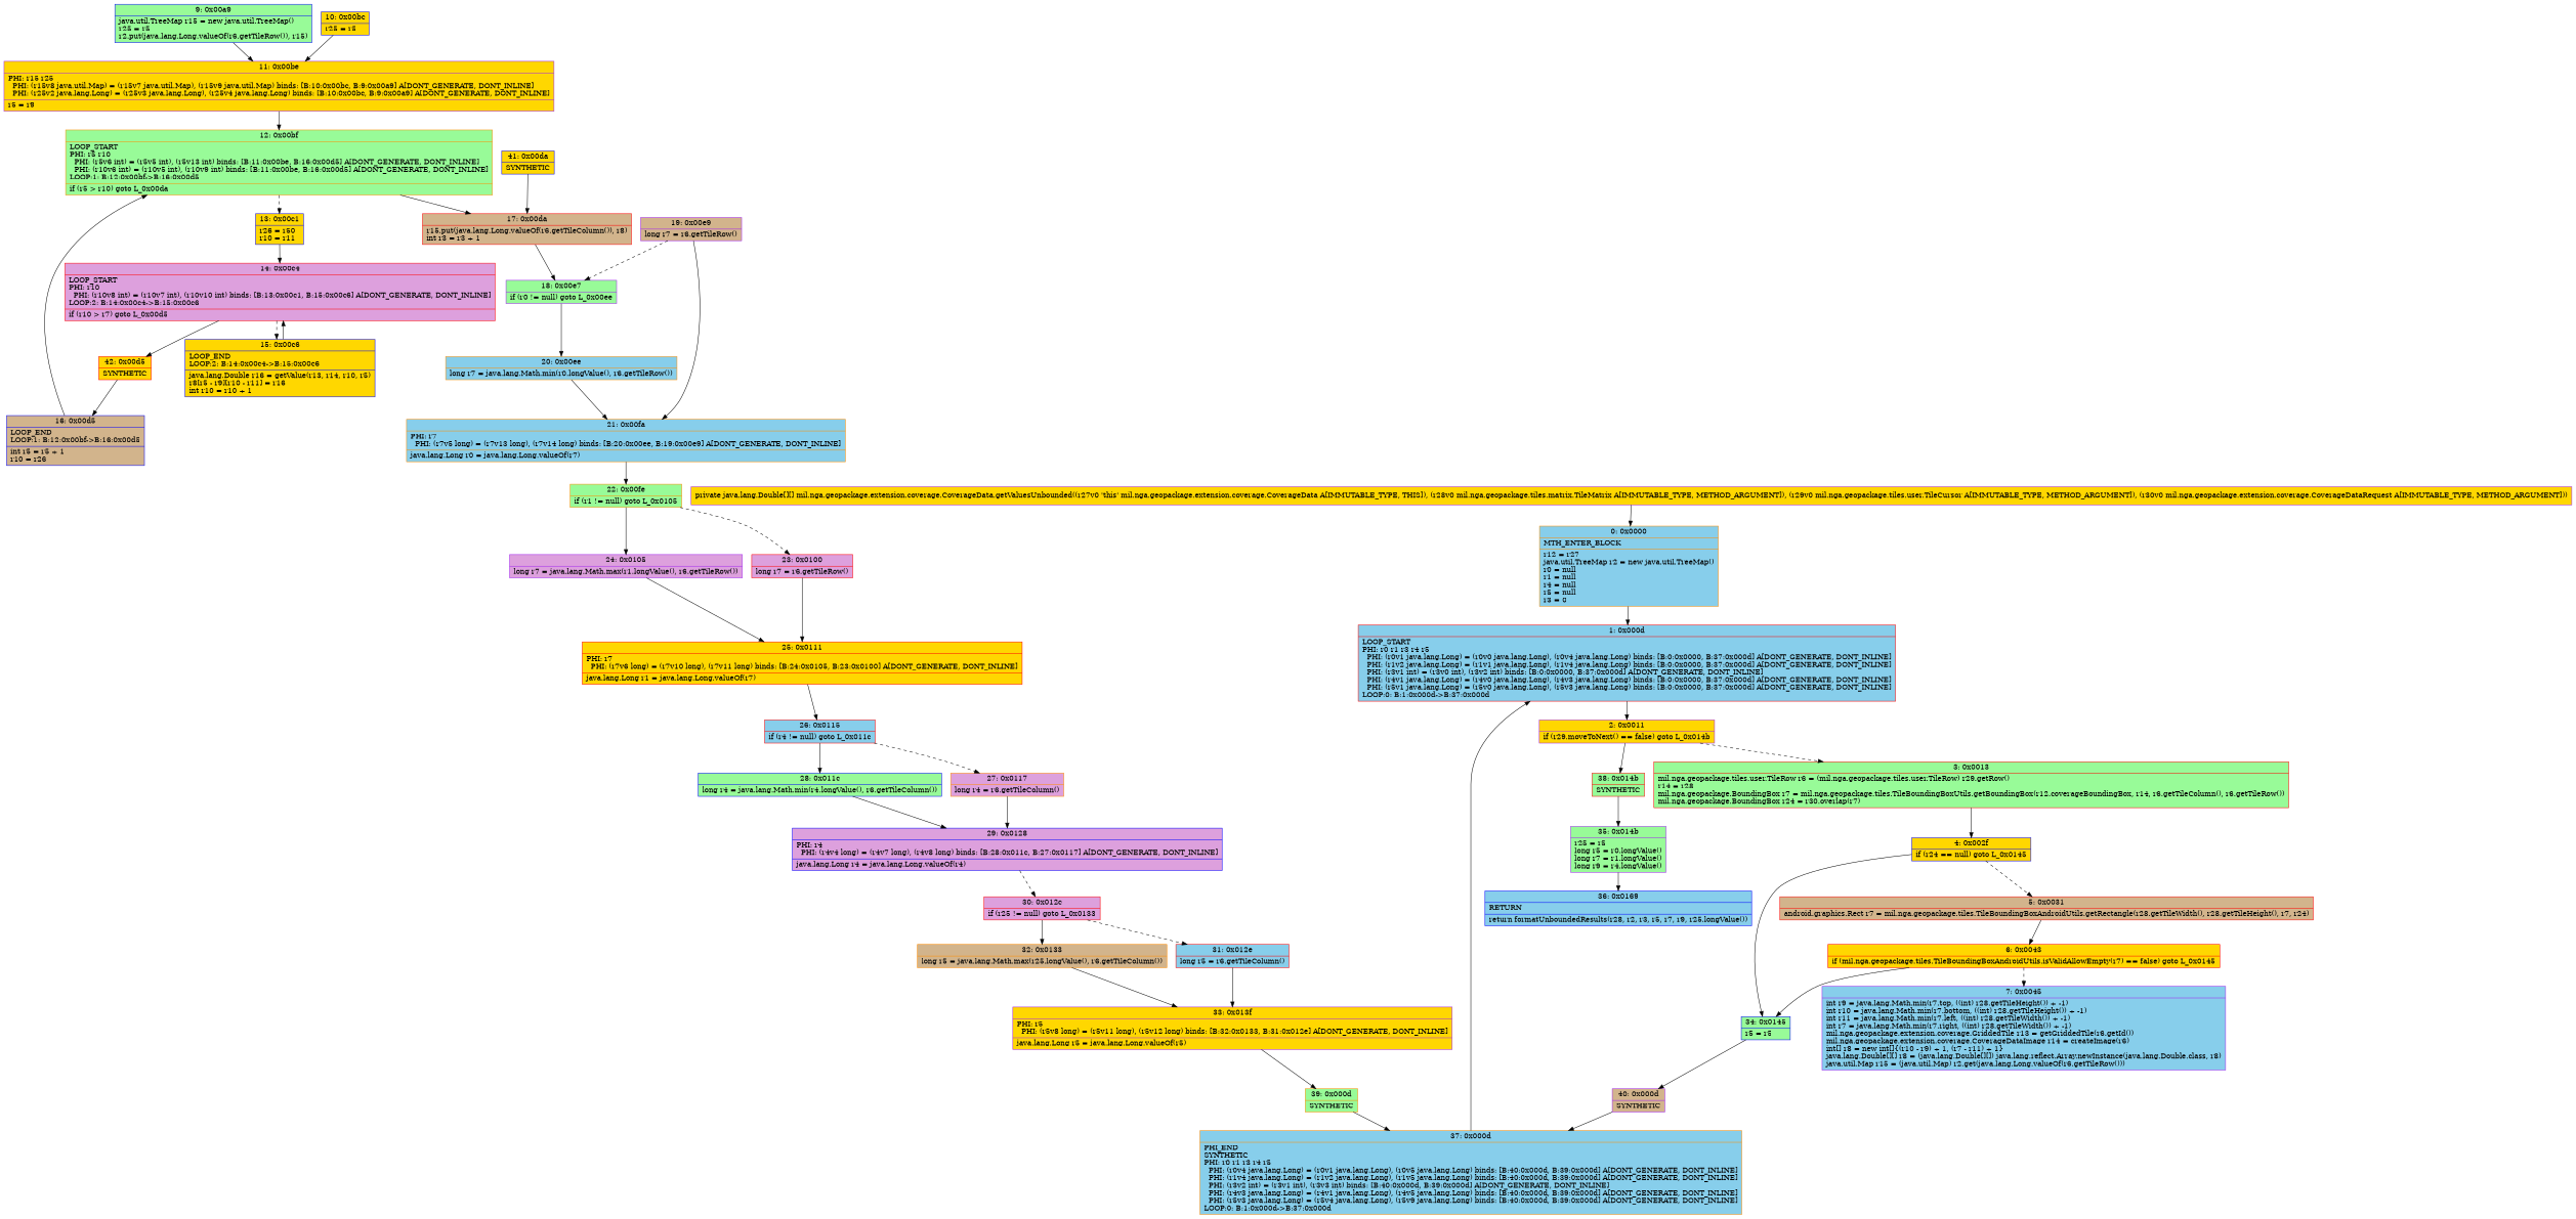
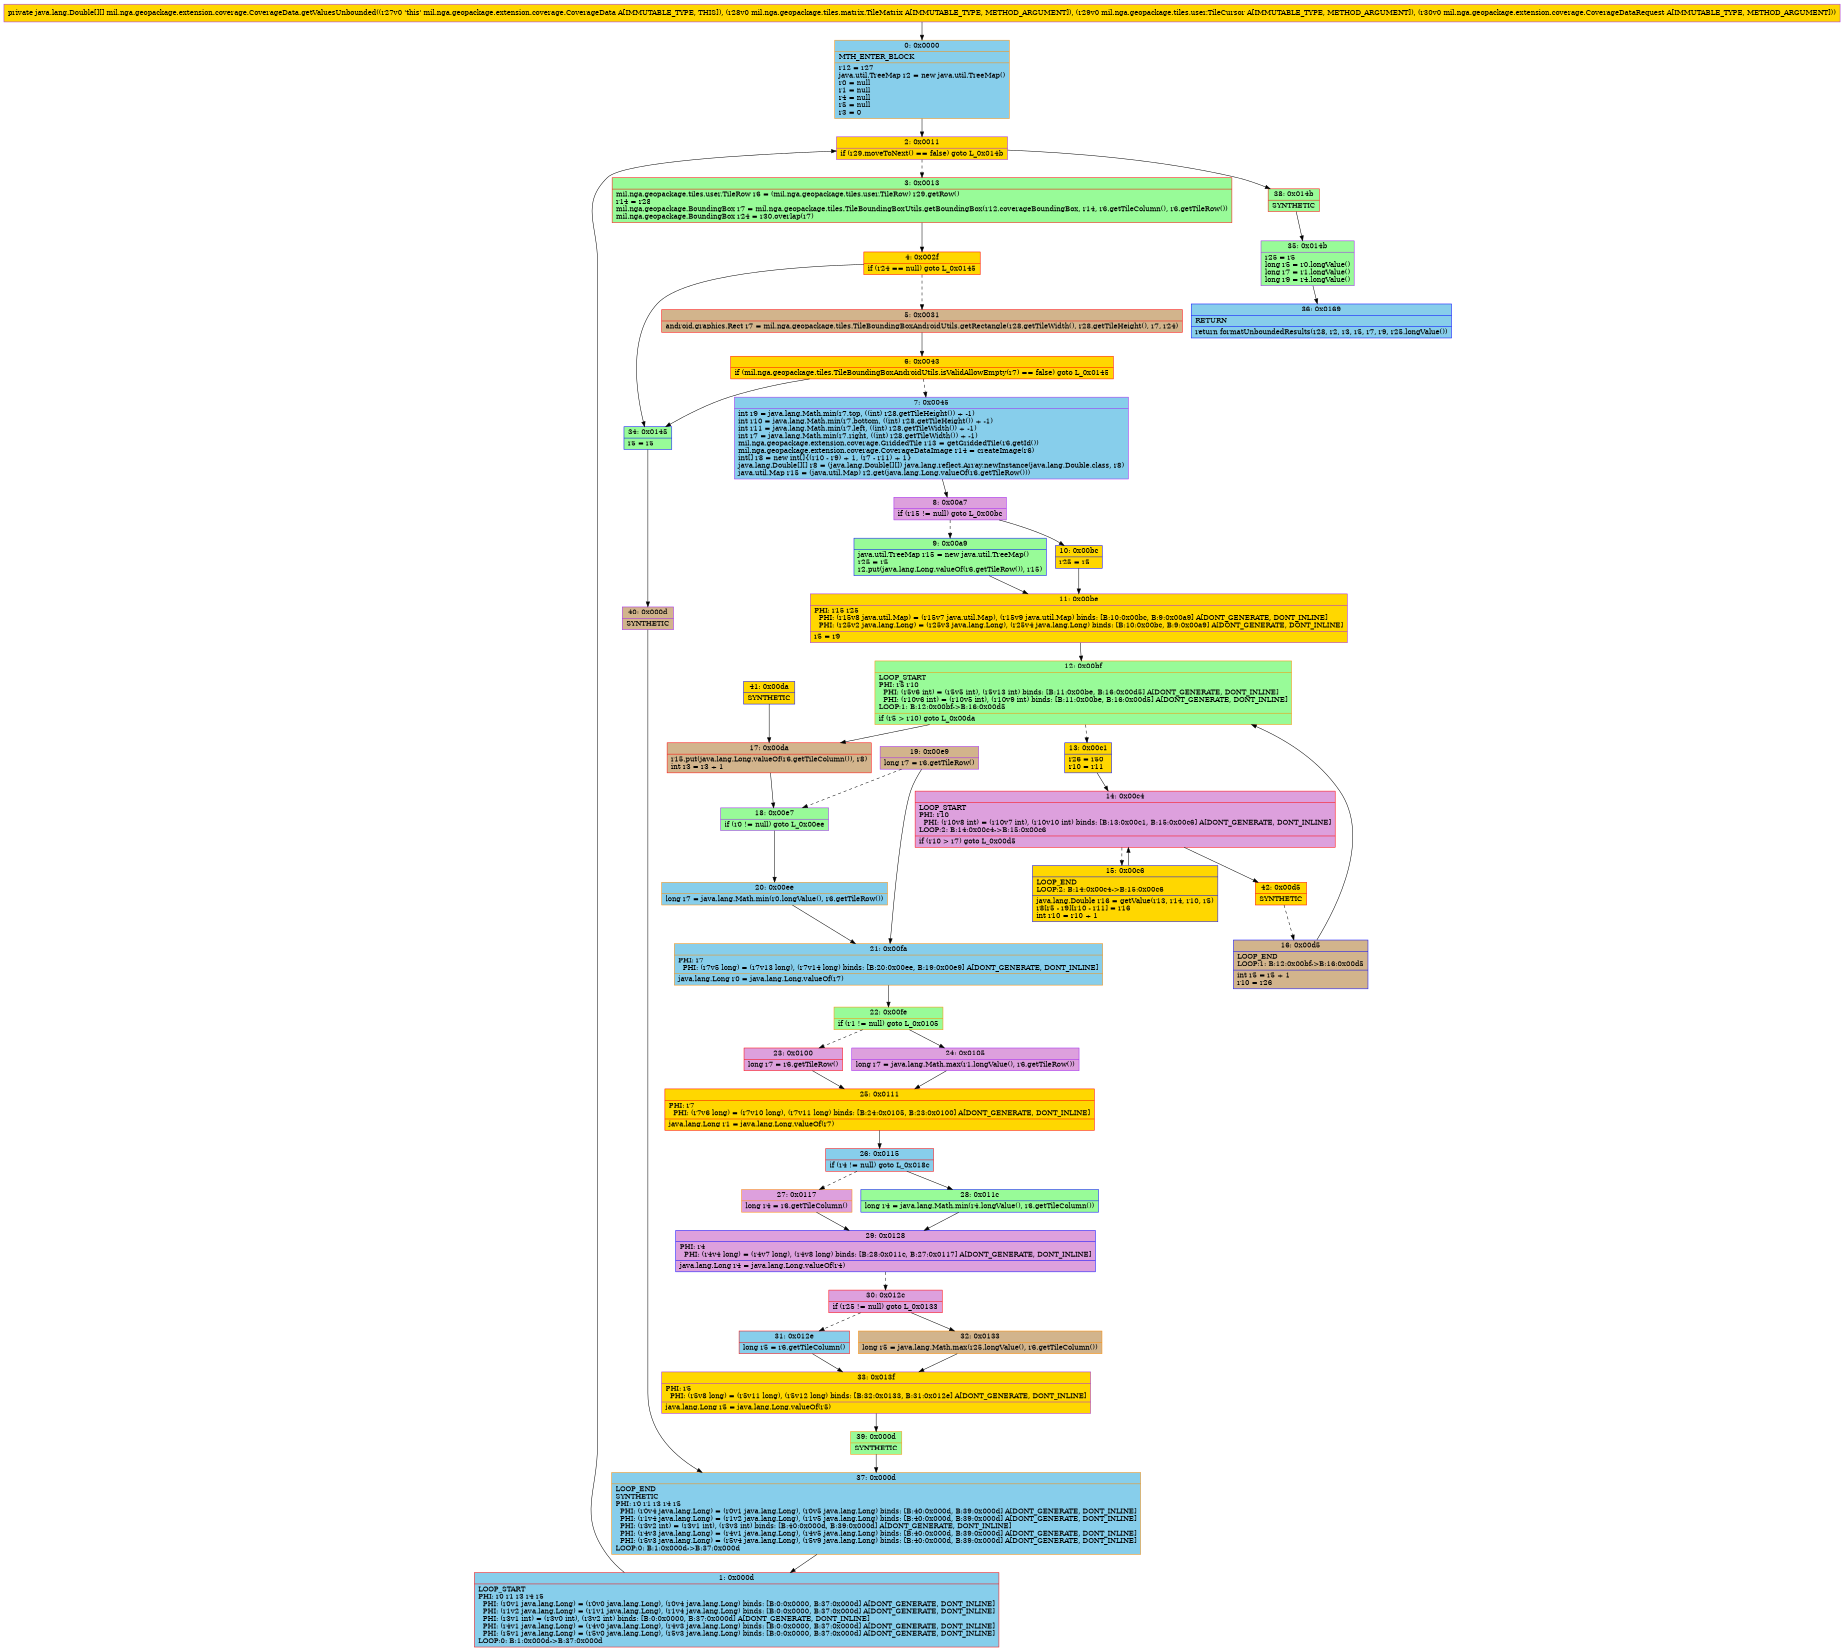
  digraph {
    node [color=red fillcolor=gold shape=record style=filled]
    n1 [color=darkorange fillcolor=skyblue label="{0\:\ 0x0000|MTH_ENTER_BLOCK\l|r12 = r27\ljava.util.TreeMap r2 = new java.util.TreeMap()\lr0 = null\lr1 = null\lr4 = null\lr5 = null\lr3 = 0\l}"]
    n2 [fillcolor=skyblue label="{1\:\ 0x000d|LOOP_START\lPHI: r0 r1 r3 r4 r5 \l  PHI: (r0v1 java.lang.Long) = (r0v0 java.lang.Long), (r0v4 java.lang.Long) binds: [B:0:0x0000, B:37:0x000d] A[DONT_GENERATE, DONT_INLINE]\l  PHI: (r1v2 java.lang.Long) = (r1v1 java.lang.Long), (r1v4 java.lang.Long) binds: [B:0:0x0000, B:37:0x000d] A[DONT_GENERATE, DONT_INLINE]\l  PHI: (r3v1 int) = (r3v0 int), (r3v2 int) binds: [B:0:0x0000, B:37:0x000d] A[DONT_GENERATE, DONT_INLINE]\l  PHI: (r4v1 java.lang.Long) = (r4v0 java.lang.Long), (r4v3 java.lang.Long) binds: [B:0:0x0000, B:37:0x000d] A[DONT_GENERATE, DONT_INLINE]\l  PHI: (r5v1 java.lang.Long) = (r5v0 java.lang.Long), (r5v3 java.lang.Long) binds: [B:0:0x0000, B:37:0x000d] A[DONT_GENERATE, DONT_INLINE]\lLOOP:0: B:1:0x000d\-\>B:37:0x000d\l}"]
    n3 [color=purple label="{2\:\ 0x0011|if (r29.moveToNext() == false) goto L_0x014b\l}"]
    n4 [fillcolor=palegreen label="{3\:\ 0x0013|mil.nga.geopackage.tiles.user.TileRow r6 = (mil.nga.geopackage.tiles.user.TileRow) r29.getRow()\lr14 = r28\lmil.nga.geopackage.BoundingBox r7 = mil.nga.geopackage.tiles.TileBoundingBoxUtils.getBoundingBox(r12.coverageBoundingBox, r14, r6.getTileColumn(), r6.getTileRow())\lmil.nga.geopackage.BoundingBox r24 = r30.overlap(r7)\l}"]
    n5 [fillcolor=palegreen label="{38\:\ 0x014b|SYNTHETIC\l}"]
-   n6 [color=blue label="{4\:\ 0x002f|if (r24 == null) goto L_0x0145\l}"]
+   n6 [label="{4\:\ 0x002f|if (r24 == null) goto L_0x0145\l}"]
    n7 [color=purple fillcolor=palegreen label="{35\:\ 0x014b|r25 = r5\llong r5 = r0.longValue()\llong r7 = r1.longValue()\llong r9 = r4.longValue()\l}"]
    n8 [fillcolor=tan label="{5\:\ 0x0031|android.graphics.Rect r7 = mil.nga.geopackage.tiles.TileBoundingBoxAndroidUtils.getRectangle(r28.getTileWidth(), r28.getTileHeight(), r7, r24)\l}"]
    n9 [color=blue fillcolor=palegreen label="{34\:\ 0x0145|r5 = r5\l}"]
    n10 [label="{6\:\ 0x0043|if (mil.nga.geopackage.tiles.TileBoundingBoxAndroidUtils.isValidAllowEmpty(r7) == false) goto L_0x0145\l}"]
    n11 [color=purple fillcolor=tan label="{40\:\ 0x000d|SYNTHETIC\l}"]
    n12 [color=purple fillcolor=skyblue label="{7\:\ 0x0045|int r9 = java.lang.Math.min(r7.top, ((int) r28.getTileHeight()) + \-1)\lint r10 = java.lang.Math.min(r7.bottom, ((int) r28.getTileHeight()) + \-1)\lint r11 = java.lang.Math.min(r7.left, ((int) r28.getTileWidth()) + \-1)\lint r7 = java.lang.Math.min(r7.right, ((int) r28.getTileWidth()) + \-1)\lmil.nga.geopackage.extension.coverage.GriddedTile r13 = getGriddedTile(r6.getId())\lmil.nga.geopackage.extension.coverage.CoverageDataImage r14 = createImage(r6)\lint[] r8 = new int[]\{(r10 \- r9) + 1, (r7 \- r11) + 1\}\ljava.lang.Double[][] r8 = (java.lang.Double[][]) java.lang.reflect.Array.newInstance(java.lang.Double.class, r8)\ljava.util.Map r15 = (java.util.Map) r2.get(java.lang.Long.valueOf(r6.getTileRow()))\l}"]
+   n13 [color=purple fillcolor=plum label="{8\:\ 0x00a7|if (r15 != null) goto L_0x00bc\l}"]
    n14 [color=blue fillcolor=palegreen label="{9\:\ 0x00a9|java.util.TreeMap r15 = new java.util.TreeMap()\lr25 = r5\lr2.put(java.lang.Long.valueOf(r6.getTileRow()), r15)\l}"]
    n15 [color=blue label="{10\:\ 0x00bc|r25 = r5\l}"]
    n16 [color=purple label="{11\:\ 0x00be|PHI: r15 r25 \l  PHI: (r15v8 java.util.Map) = (r15v7 java.util.Map), (r15v9 java.util.Map) binds: [B:10:0x00bc, B:9:0x00a9] A[DONT_GENERATE, DONT_INLINE]\l  PHI: (r25v2 java.lang.Long) = (r25v3 java.lang.Long), (r25v4 java.lang.Long) binds: [B:10:0x00bc, B:9:0x00a9] A[DONT_GENERATE, DONT_INLINE]\l|r5 = r9\l}"]
    n17 [color=darkorange fillcolor=palegreen label="{12\:\ 0x00bf|LOOP_START\lPHI: r5 r10 \l  PHI: (r5v6 int) = (r5v5 int), (r5v13 int) binds: [B:11:0x00be, B:16:0x00d5] A[DONT_GENERATE, DONT_INLINE]\l  PHI: (r10v6 int) = (r10v5 int), (r10v9 int) binds: [B:11:0x00be, B:16:0x00d5] A[DONT_GENERATE, DONT_INLINE]\lLOOP:1: B:12:0x00bf\-\>B:16:0x00d5\l|if (r5 \> r10) goto L_0x00da\l}"]
    n18 [color=blue label="{13\:\ 0x00c1|r26 = r50\lr10 = r11\l}"]
    n19 [fillcolor=tan label="{17\:\ 0x00da|r15.put(java.lang.Long.valueOf(r6.getTileColumn()), r8)\lint r3 = r3 + 1\l}"]
    n20 [fillcolor=plum label="{14\:\ 0x00c4|LOOP_START\lPHI: r10 \l  PHI: (r10v8 int) = (r10v7 int), (r10v10 int) binds: [B:13:0x00c1, B:15:0x00c6] A[DONT_GENERATE, DONT_INLINE]\lLOOP:2: B:14:0x00c4\-\>B:15:0x00c6\l|if (r10 \> r7) goto L_0x00d5\l}"]
    n21 [color=blue label="{41\:\ 0x00da|SYNTHETIC\l}"]
    n22 [color=blue label="{15\:\ 0x00c6|LOOP_END\lLOOP:2: B:14:0x00c4\-\>B:15:0x00c6\l|java.lang.Double r16 = getValue(r13, r14, r10, r5)\lr8[r5 \- r9][r10 \- r11] = r16\lint r10 = r10 + 1\l}"]
    n23 [label="{42\:\ 0x00d5|SYNTHETIC\l}"]
    n24 [color=blue fillcolor=tan label="{16\:\ 0x00d5|LOOP_END\lLOOP:1: B:12:0x00bf\-\>B:16:0x00d5\l|int r5 = r5 + 1\lr10 = r26\l}"]
    n25 [color=purple fillcolor=palegreen label="{18\:\ 0x00e7|if (r0 != null) goto L_0x00ee\l}"]
    n26 [color=darkorange fillcolor=skyblue label="{20\:\ 0x00ee|long r7 = java.lang.Math.min(r0.longValue(), r6.getTileRow())\l}"]
    n27 [color=purple fillcolor=tan label="{19\:\ 0x00e9|long r7 = r6.getTileRow()\l}"]
    n28 [color=darkorange fillcolor=skyblue label="{21\:\ 0x00fa|PHI: r7 \l  PHI: (r7v5 long) = (r7v13 long), (r7v14 long) binds: [B:20:0x00ee, B:19:0x00e9] A[DONT_GENERATE, DONT_INLINE]\l|java.lang.Long r0 = java.lang.Long.valueOf(r7)\l}"]
    n29 [color=darkorange fillcolor=palegreen label="{22\:\ 0x00fe|if (r1 != null) goto L_0x0105\l}"]
    n30 [fillcolor=plum label="{23\:\ 0x0100|long r7 = r6.getTileRow()\l}"]
    n31 [color=purple fillcolor=plum label="{24\:\ 0x0105|long r7 = java.lang.Math.max(r1.longValue(), r6.getTileRow())\l}"]
    n32 [label="{25\:\ 0x0111|PHI: r7 \l  PHI: (r7v6 long) = (r7v10 long), (r7v11 long) binds: [B:24:0x0105, B:23:0x0100] A[DONT_GENERATE, DONT_INLINE]\l|java.lang.Long r1 = java.lang.Long.valueOf(r7)\l}"]
-   n33 [fillcolor=skyblue label="{26\:\ 0x0115|if (r4 != null) goto L_0x011c\l}"]
+   n33 [fillcolor=skyblue label="{26\:\ 0x0115|if (r4 != null) goto L_0x018c\l}"]
    n34 [color=darkorange fillcolor=plum label="{27\:\ 0x0117|long r4 = r6.getTileColumn()\l}"]
    n35 [color=blue fillcolor=palegreen label="{28\:\ 0x011c|long r4 = java.lang.Math.min(r4.longValue(), r6.getTileColumn())\l}"]
    n36 [color=blue fillcolor=plum label="{29\:\ 0x0128|PHI: r4 \l  PHI: (r4v4 long) = (r4v7 long), (r4v8 long) binds: [B:28:0x011c, B:27:0x0117] A[DONT_GENERATE, DONT_INLINE]\l|java.lang.Long r4 = java.lang.Long.valueOf(r4)\l}"]
    n37 [fillcolor=plum label="{30\:\ 0x012c|if (r25 != null) goto L_0x0133\l}"]
    n38 [fillcolor=skyblue label="{31\:\ 0x012e|long r5 = r6.getTileColumn()\l}"]
    n39 [color=darkorange fillcolor=tan label="{32\:\ 0x0133|long r5 = java.lang.Math.max(r25.longValue(), r6.getTileColumn())\l}"]
    n40 [color=purple label="{33\:\ 0x013f|PHI: r5 \l  PHI: (r5v8 long) = (r5v11 long), (r5v12 long) binds: [B:32:0x0133, B:31:0x012e] A[DONT_GENERATE, DONT_INLINE]\l|java.lang.Long r5 = java.lang.Long.valueOf(r5)\l}"]
    n41 [color=darkorange fillcolor=palegreen label="{39\:\ 0x000d|SYNTHETIC\l}"]
-   n42 [color=darkorange fillcolor=skyblue label="{37\:\ 0x000d|PHI_END\lSYNTHETIC\lPHI: r0 r1 r3 r4 r5 \l  PHI: (r0v4 java.lang.Long) = (r0v1 java.lang.Long), (r0v5 java.lang.Long) binds: [B:40:0x000d, B:39:0x000d] A[DONT_GENERATE, DONT_INLINE]\l  PHI: (r1v4 java.lang.Long) = (r1v2 java.lang.Long), (r1v5 java.lang.Long) binds: [B:40:0x000d, B:39:0x000d] A[DONT_GENERATE, DONT_INLINE]\l  PHI: (r3v2 int) = (r3v1 int), (r3v3 int) binds: [B:40:0x000d, B:39:0x000d] A[DONT_GENERATE, DONT_INLINE]\l  PHI: (r4v3 java.lang.Long) = (r4v1 java.lang.Long), (r4v5 java.lang.Long) binds: [B:40:0x000d, B:39:0x000d] A[DONT_GENERATE, DONT_INLINE]\l  PHI: (r5v3 java.lang.Long) = (r5v4 java.lang.Long), (r5v9 java.lang.Long) binds: [B:40:0x000d, B:39:0x000d] A[DONT_GENERATE, DONT_INLINE]\lLOOP:0: B:1:0x000d\-\>B:37:0x000d\l}"]
+   n42 [color=darkorange fillcolor=skyblue label="{37\:\ 0x000d|LOOP_END\lSYNTHETIC\lPHI: r0 r1 r3 r4 r5 \l  PHI: (r0v4 java.lang.Long) = (r0v1 java.lang.Long), (r0v5 java.lang.Long) binds: [B:40:0x000d, B:39:0x000d] A[DONT_GENERATE, DONT_INLINE]\l  PHI: (r1v4 java.lang.Long) = (r1v2 java.lang.Long), (r1v5 java.lang.Long) binds: [B:40:0x000d, B:39:0x000d] A[DONT_GENERATE, DONT_INLINE]\l  PHI: (r3v2 int) = (r3v1 int), (r3v3 int) binds: [B:40:0x000d, B:39:0x000d] A[DONT_GENERATE, DONT_INLINE]\l  PHI: (r4v3 java.lang.Long) = (r4v1 java.lang.Long), (r4v5 java.lang.Long) binds: [B:40:0x000d, B:39:0x000d] A[DONT_GENERATE, DONT_INLINE]\l  PHI: (r5v3 java.lang.Long) = (r5v4 java.lang.Long), (r5v9 java.lang.Long) binds: [B:40:0x000d, B:39:0x000d] A[DONT_GENERATE, DONT_INLINE]\lLOOP:0: B:1:0x000d\-\>B:37:0x000d\l}"]
    n43 [color=blue fillcolor=skyblue label="{36\:\ 0x0169|RETURN\l|return formatUnboundedResults(r28, r2, r3, r5, r7, r9, r25.longValue())\l}"]
    n44 [color=purple label="{private java.lang.Double[][] mil.nga.geopackage.extension.coverage.CoverageData.getValuesUnbounded((r27v0 'this' mil.nga.geopackage.extension.coverage.CoverageData A[IMMUTABLE_TYPE, THIS]), (r28v0 mil.nga.geopackage.tiles.matrix.TileMatrix A[IMMUTABLE_TYPE, METHOD_ARGUMENT]), (r29v0 mil.nga.geopackage.tiles.user.TileCursor A[IMMUTABLE_TYPE, METHOD_ARGUMENT]), (r30v0 mil.nga.geopackage.extension.coverage.CoverageDataRequest A[IMMUTABLE_TYPE, METHOD_ARGUMENT])) }"]
-   n1 -> n2
+   n1 -> n3
    n2 -> n3
    n3 -> n4 [style=dashed]
    n3 -> n5
    n4 -> n6
    n5 -> n7
    n6 -> n8 [style=dashed]
    n6 -> n9
    n7 -> n43
    n8 -> n10
    n9 -> n11
    n10 -> n9
    n10 -> n12 [style=dashed]
    n11 -> n42
+   n12 -> n13
+   n13 -> n14 [style=dashed]
+   n13 -> n15
    n14 -> n16
    n15 -> n16
    n16 -> n17
    n17 -> n18 [style=dashed]
    n17 -> n19
    n18 -> n20
    n19 -> n25
    n20 -> n22 [style=dashed]
    n20 -> n23
    n21 -> n19
    n22 -> n20
-   n23 -> n24
+   n23 -> n24 [style=dashed]
    n24 -> n17
    n25 -> n26
    n26 -> n28
    n27 -> n25 [style=dashed]
    n27 -> n28
    n28 -> n29
    n29 -> n30 [style=dashed]
    n29 -> n31
    n30 -> n32
    n31 -> n32
    n32 -> n33
    n33 -> n34 [style=dashed]
    n33 -> n35
    n34 -> n36
    n35 -> n36
    n36 -> n37 [style=dashed]
    n37 -> n38 [style=dashed]
    n37 -> n39
    n38 -> n40
    n39 -> n40
    n40 -> n41
    n41 -> n42
    n42 -> n2
    n44 -> n1
  }
